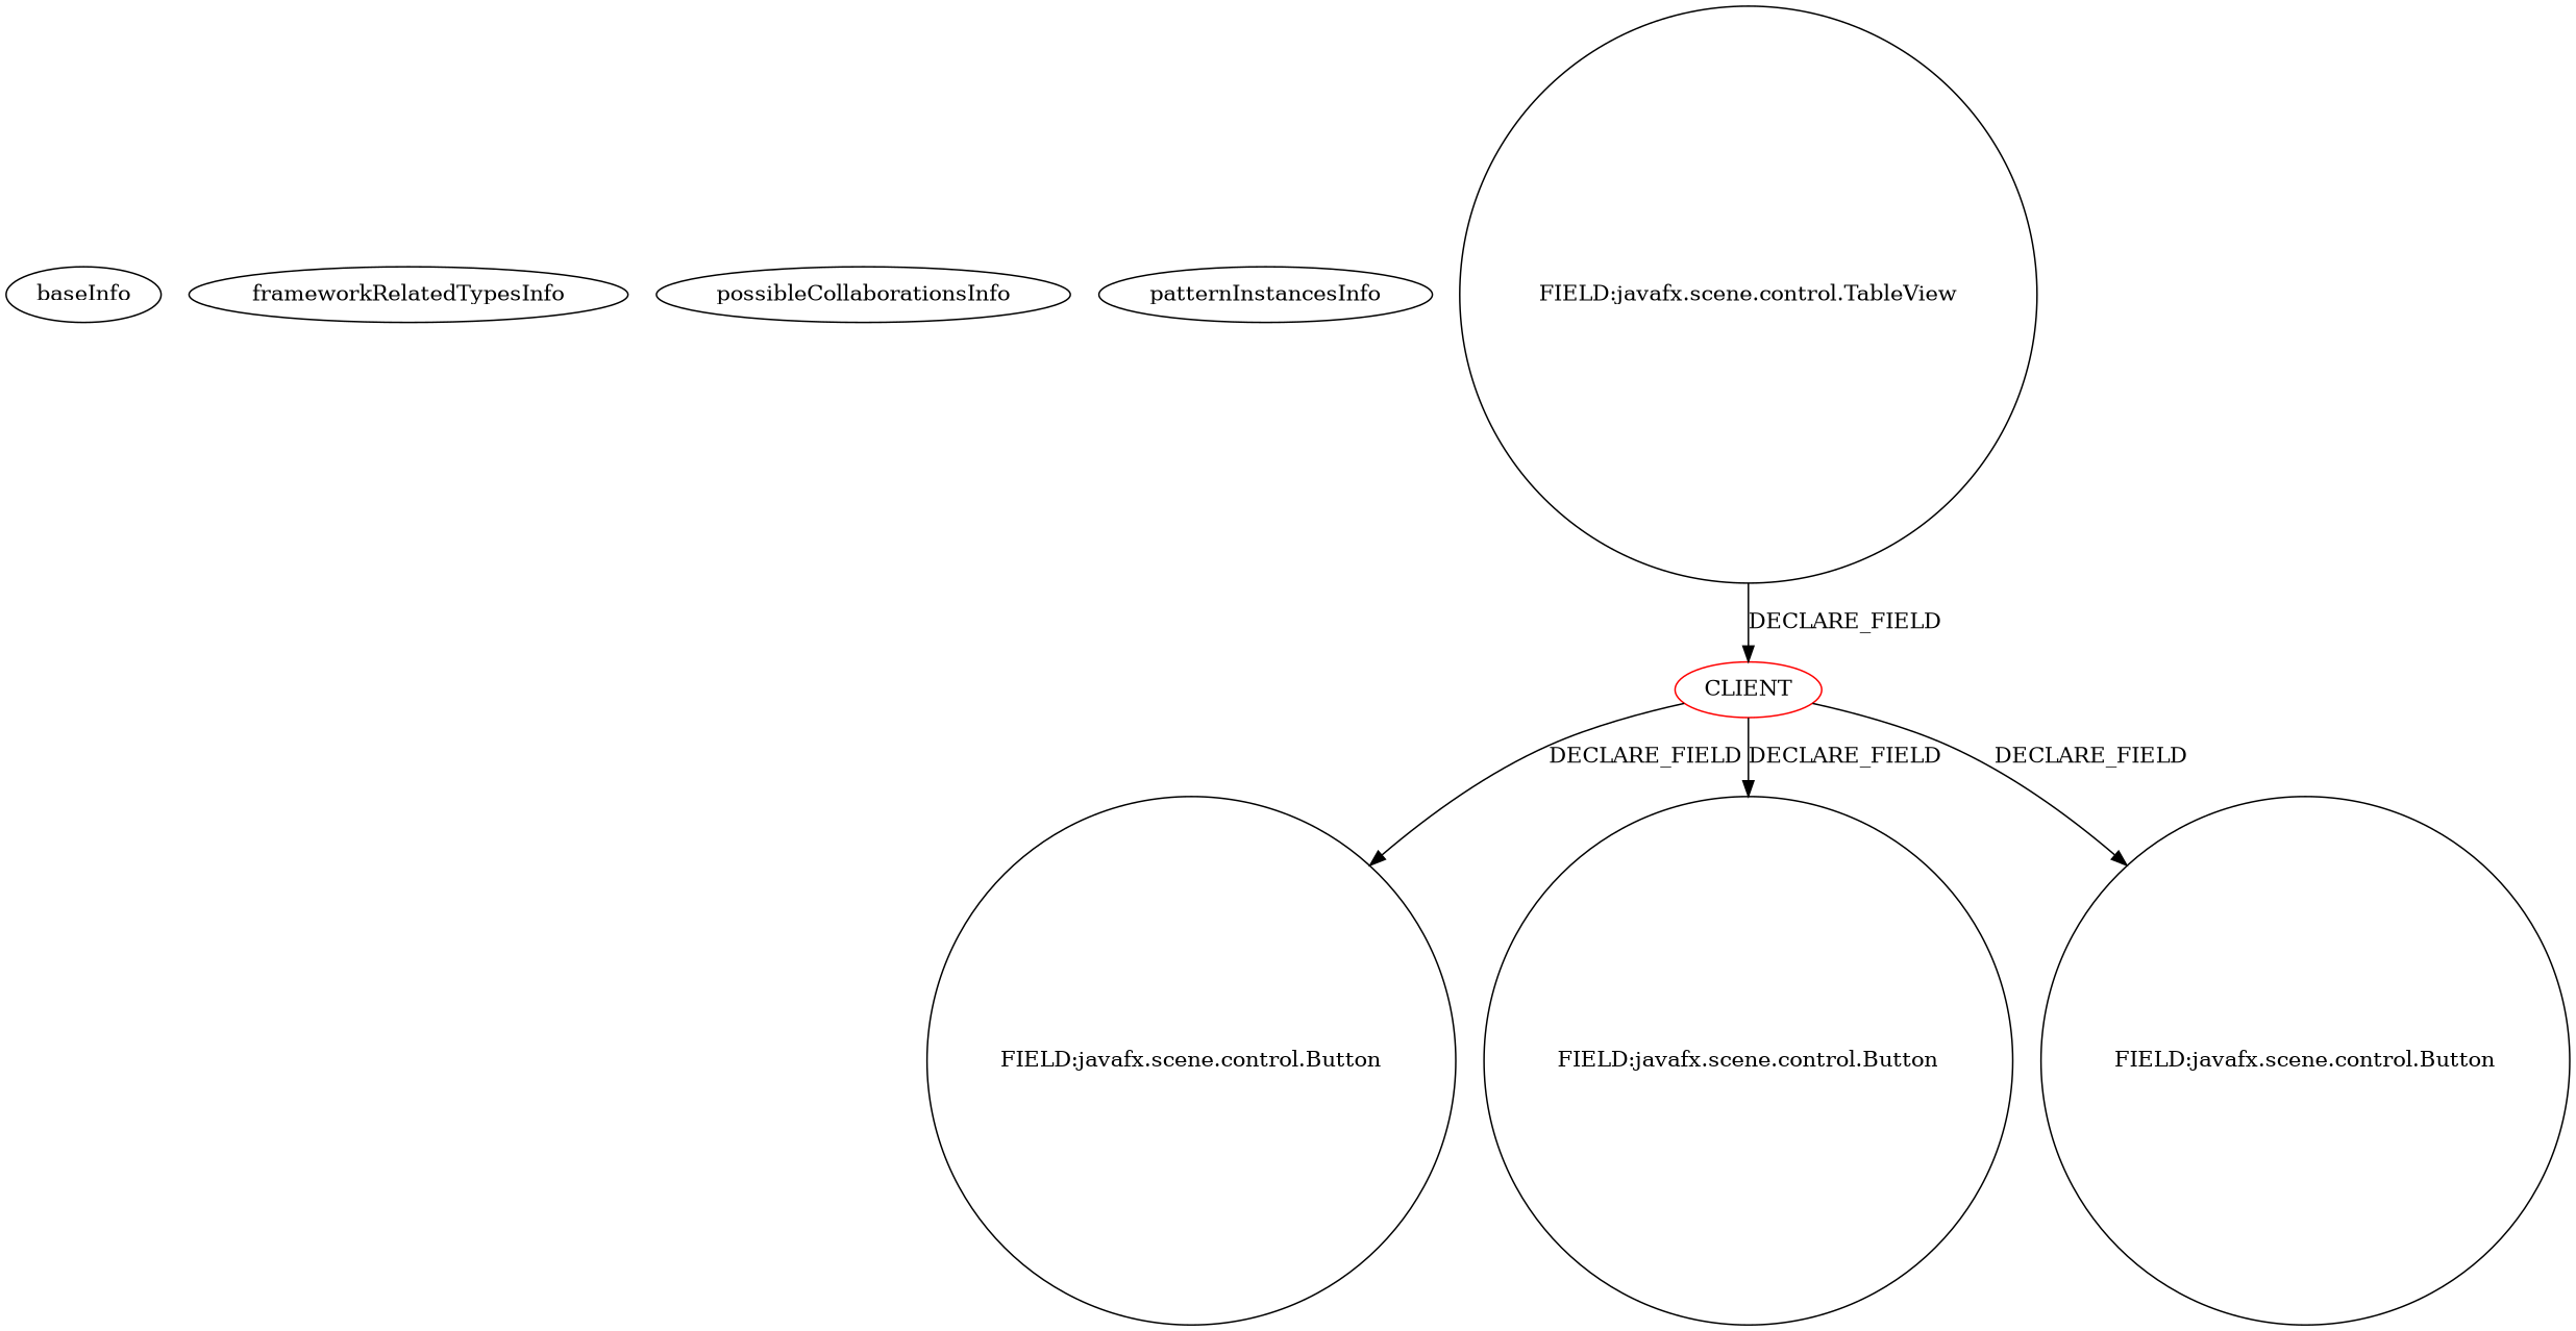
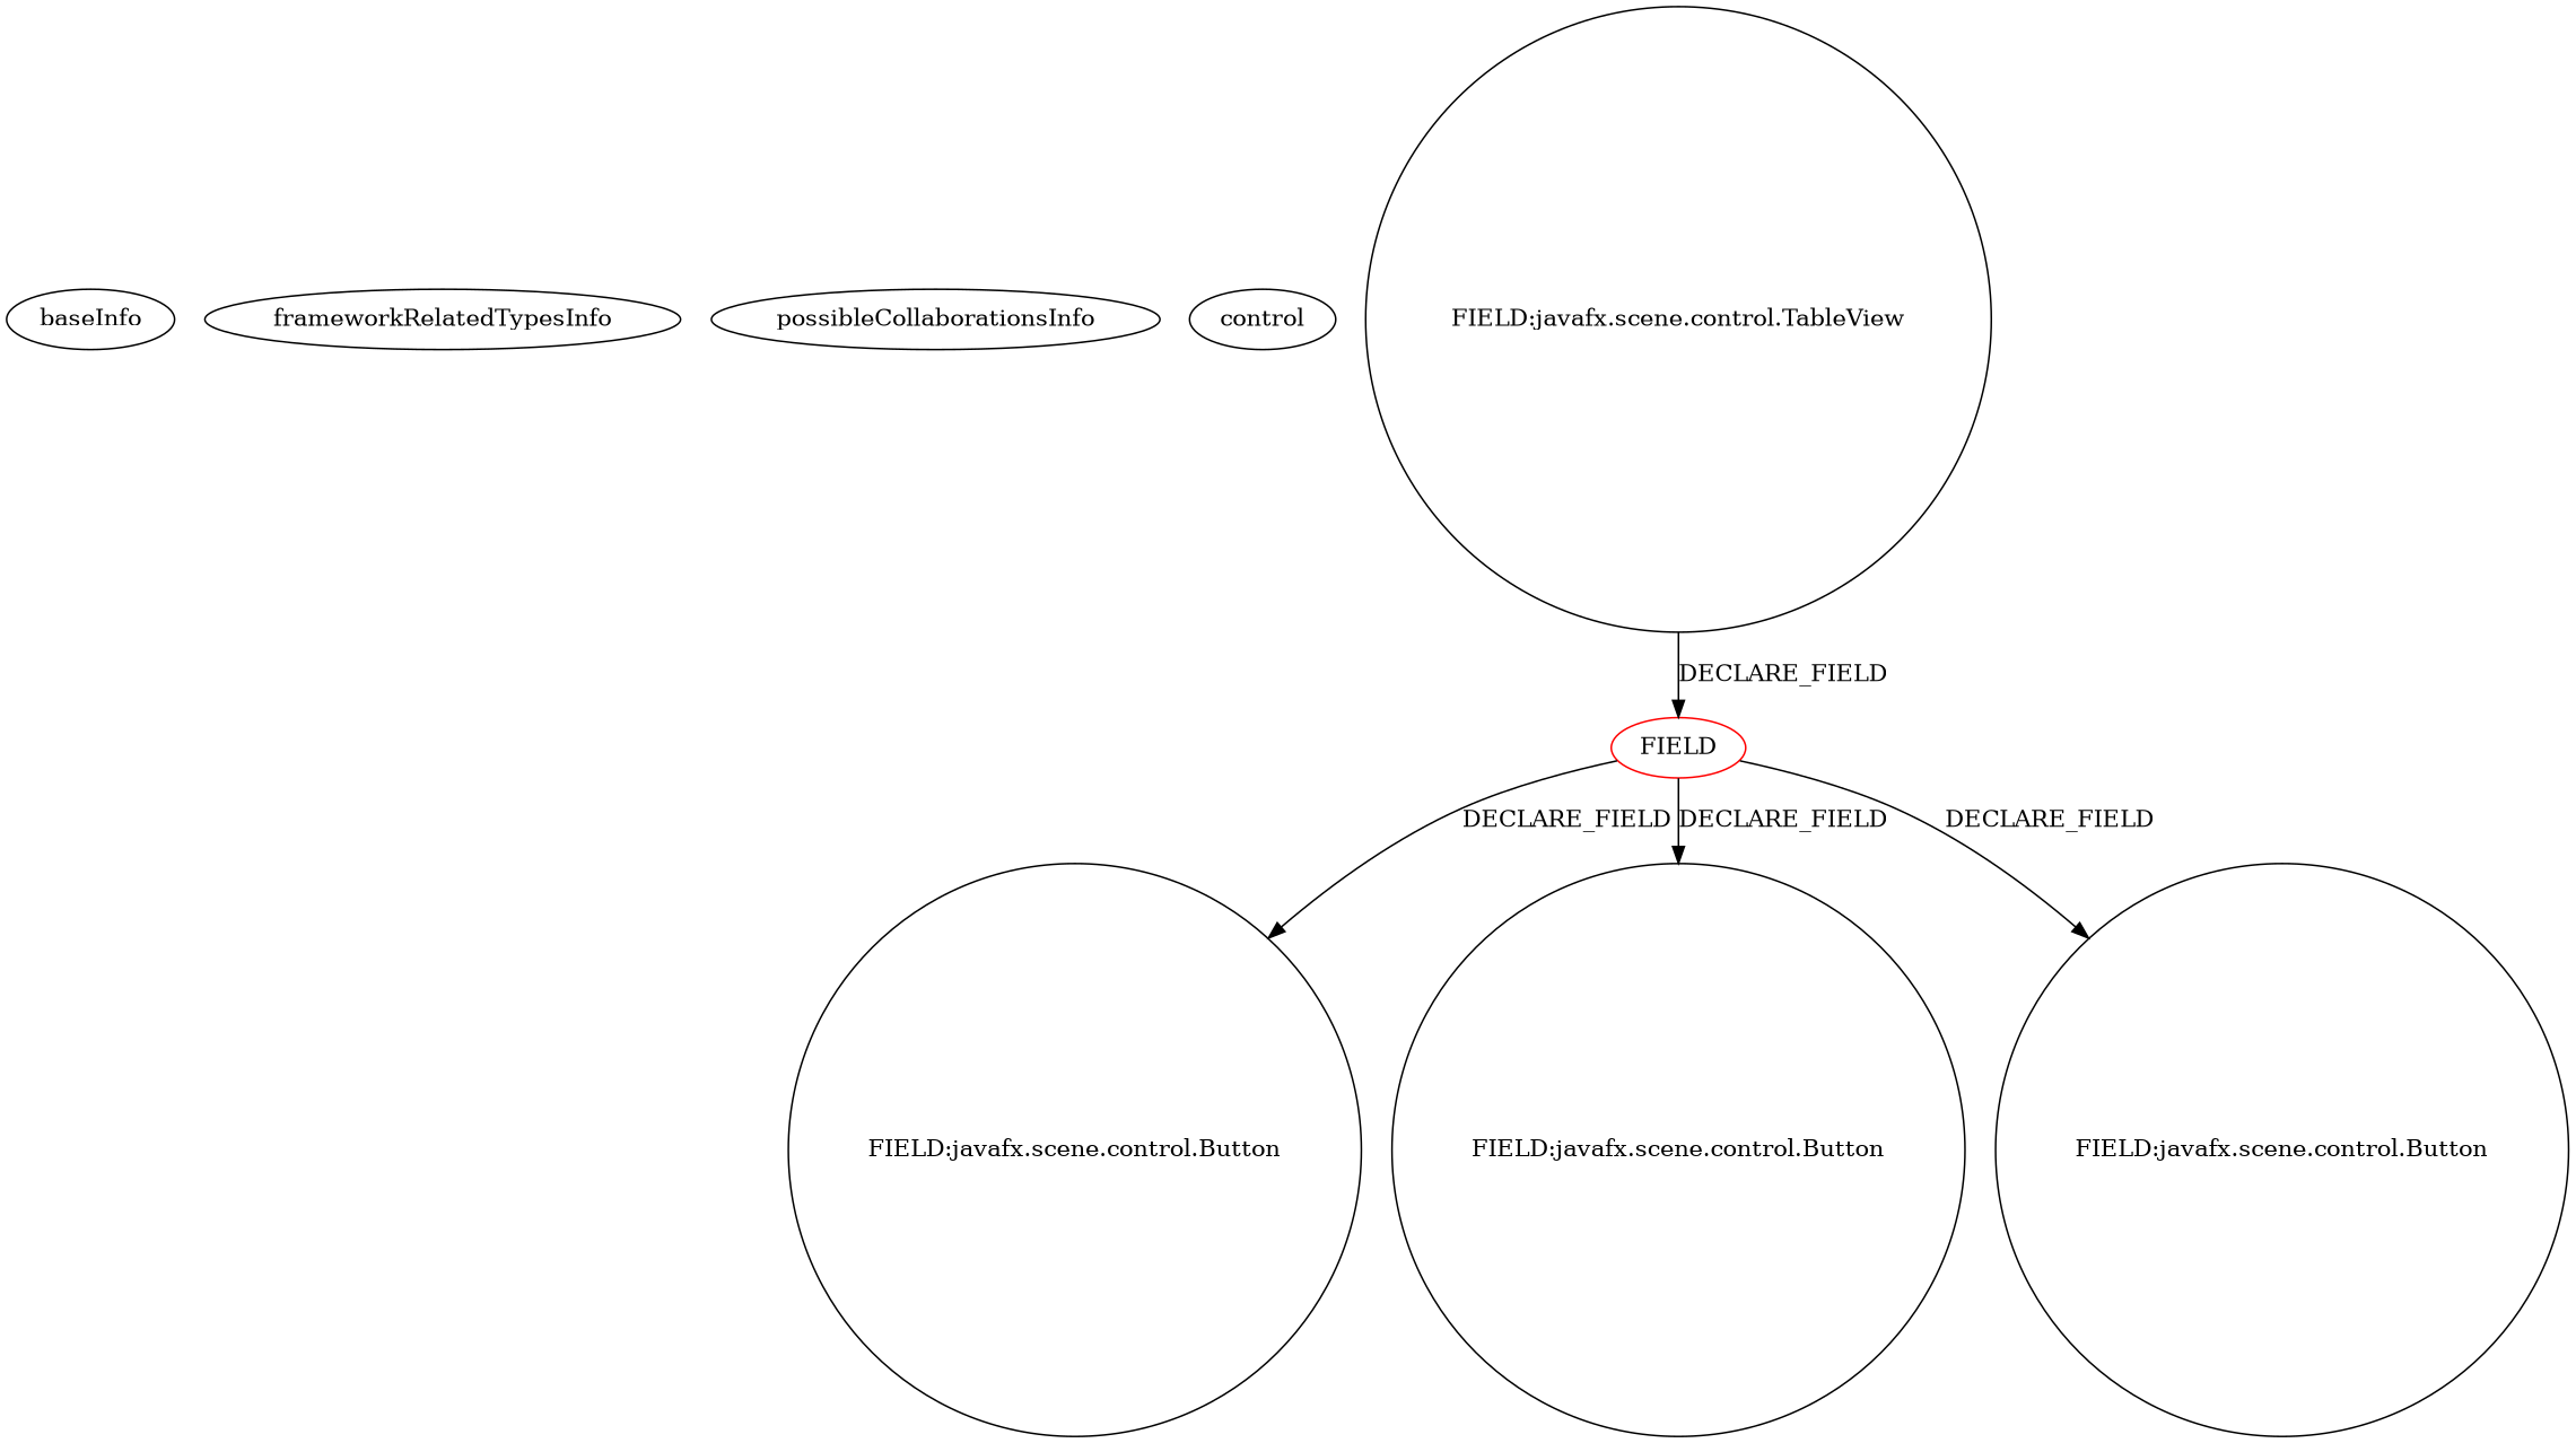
  digraph {
    node [isFrameworkType=false]
    baseInfo [category=pattern graphId=983 isAnonymous=false possibleRelation=false isFrameworkType=""]
    frameworkRelatedTypesInfo [isFrameworkType=""]
    possibleCollaborationsInfo [isFrameworkType=""]
-   patternInstancesInfo [0="amonker-Trans~/amonker-Trans/Trans-master/src/cn/jingyun/trans/Project.java~Project~1849" 1="taylorthurlow-panda~/taylorthurlow-panda/panda-master/src/edu/TaylorThurlow/WindowMainController.java~WindowMainController~4508" 10="amonker-Trans~/amonker-Trans/Trans-master/src/cn/jingyun/trans/FFmpegArgumentsManagerPane.java~FFmpegArgumentsManagerPane~1846" 11="diogocs1-FPessoais~/diogocs1-FPessoais/FPessoais-master/FinancasPessoais/src/app/controllers/HomeController.java~HomeController~2490" 12="demibenari-cd-catalog~/demibenari-cd-catalog/cd-catalog-master/src/cd/catalog/MainFormController.java~MainFormController~2392" 13="NirmalL-Shark~/NirmalL-Shark/Shark-master/src/Controller.java~Controller~1009" 14="crosswords-testEnvironment~/crosswords-testEnvironment/testEnvironment-master/src/GUI/MainController.java~MainController~2315" 15="bianconejo-CEFX~/bianconejo-CEFX/CEFX-master/src/cefx/CECommandeController.java~CECommandeController~2084" 2="amonker-Trans~/amonker-Trans/Trans-master/src/cn/jingyun/trans/MainPane.java~MainPane~1847" 3="tgregerson-lc3~/tgregerson-lc3/lc3-master/LC3Sim/src/lc3sim/ui/UIFXMain.java~UIFXMain~4520" 4="bianconejo-CEFX~/bianconejo-CEFX/CEFX-master/src/cefx/CEGestionRemisesController.java~CEGestionRemisesController~2018" 5="bianconejo-CEFX~/bianconejo-CEFX/CEFX-master/src/cefx/CEPrincipalController.java~CEPrincipalController~2114" 6="matanghuy-SPCA~/matanghuy-SPCA/SPCA-master/SPCA/src/controllers/TransController.java~TransController~3572" 7="making-todo-tsa~/making-todo-tsa/todo-tsa-master/todo-fx/src/main/java/todo/app/TodoController.java~TodoController~3522" 8="hock323-eventManager~/hock323-eventManager/EventManager-master/src/eventManager/controller/pokerTournament/TournamentController.java~TournamentController~3009" 9="Technius-Starbound-Mod-Toolkit~/Technius-Starbound-Mod-Toolkit/Starbound-Mod-Toolkit-master/src/main/java/co/technius/starboundmodtoolkit/mod/assetpane/RecipeAssetPane.java~RecipeAssetPane~1429" isFrameworkType=""]
+   patternInstancesInfo [0="amonker-Trans~/amonker-Trans/Trans-master/src/cn/jingyun/trans/Project.java~Project~1849" 1="taylorthurlow-panda~/taylorthurlow-panda/panda-master/src/edu/TaylorThurlow/WindowMainController.java~WindowMainController~4508" 10="amonker-Trans~/amonker-Trans/Trans-master/src/cn/jingyun/trans/FFmpegArgumentsManagerPane.java~FFmpegArgumentsManagerPane~1846" 11="diogocs1-FPessoais~/diogocs1-FPessoais/FPessoais-master/FinancasPessoais/src/app/controllers/HomeController.java~HomeController~2490" 12="demibenari-cd-catalog~/demibenari-cd-catalog/cd-catalog-master/src/cd/catalog/MainFormController.java~MainFormController~2392" 13="NirmalL-Shark~/NirmalL-Shark/Shark-master/src/Controller.java~Controller~1009" 14="crosswords-testEnvironment~/crosswords-testEnvironment/testEnvironment-master/src/GUI/MainController.java~MainController~2315" 15="bianconejo-CEFX~/bianconejo-CEFX/CEFX-master/src/cefx/CECommandeController.java~CECommandeController~2084" 2="amonker-Trans~/amonker-Trans/Trans-master/src/cn/jingyun/trans/MainPane.java~MainPane~1847" 3="tgregerson-lc3~/tgregerson-lc3/lc3-master/LC3Sim/src/lc3sim/ui/UIFXMain.java~UIFXMain~4520" 4="bianconejo-CEFX~/bianconejo-CEFX/CEFX-master/src/cefx/CEGestionRemisesController.java~CEGestionRemisesController~2018" 5="bianconejo-CEFX~/bianconejo-CEFX/CEFX-master/src/cefx/CEPrincipalController.java~CEPrincipalController~2114" 6="matanghuy-SPCA~/matanghuy-SPCA/SPCA-master/SPCA/src/controllers/TransController.java~TransController~3572" 7="making-todo-tsa~/making-todo-tsa/todo-tsa-master/todo-fx/src/main/java/todo/app/TodoController.java~TodoController~3522" 8="hock323-eventManager~/hock323-eventManager/EventManager-master/src/eventManager/controller/pokerTournament/TournamentController.java~TournamentController~3009" 9="Technius-Starbound-Mod-Toolkit~/Technius-Starbound-Mod-Toolkit/Starbound-Mod-Toolkit-master/src/main/java/co/technius/starboundmodtoolkit/mod/assetpane/RecipeAssetPane.java~RecipeAssetPane~1429" label=control isFrameworkType=""]
    n5 [label="FIELD:javafx.scene.control.TableView" shape=circle vertexType=FIELD_DECLARATION]
-   n6 [color=red label=CLIENT vertexType=ROOT_CLIENT_CLASS_DECLARATION]
+   n6 [color=red label=FIELD vertexType=ROOT_CLIENT_CLASS_DECLARATION]
    n7 [label="FIELD:javafx.scene.control.Button" shape=circle vertexType=FIELD_DECLARATION]
    n8 [label="FIELD:javafx.scene.control.Button" shape=circle vertexType=FIELD_DECLARATION]
    n9 [label="FIELD:javafx.scene.control.Button" shape=circle vertexType=FIELD_DECLARATION]
    n5 -> n6 [label=DECLARE_FIELD]
    n6 -> n7 [label=DECLARE_FIELD]
    n6 -> n8 [label=DECLARE_FIELD]
    n6 -> n9 [label=DECLARE_FIELD]
  }
